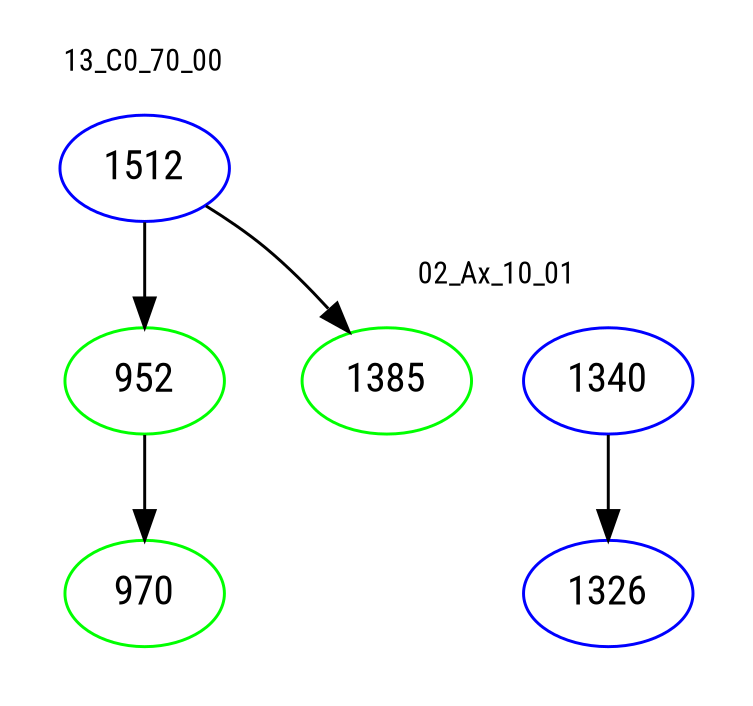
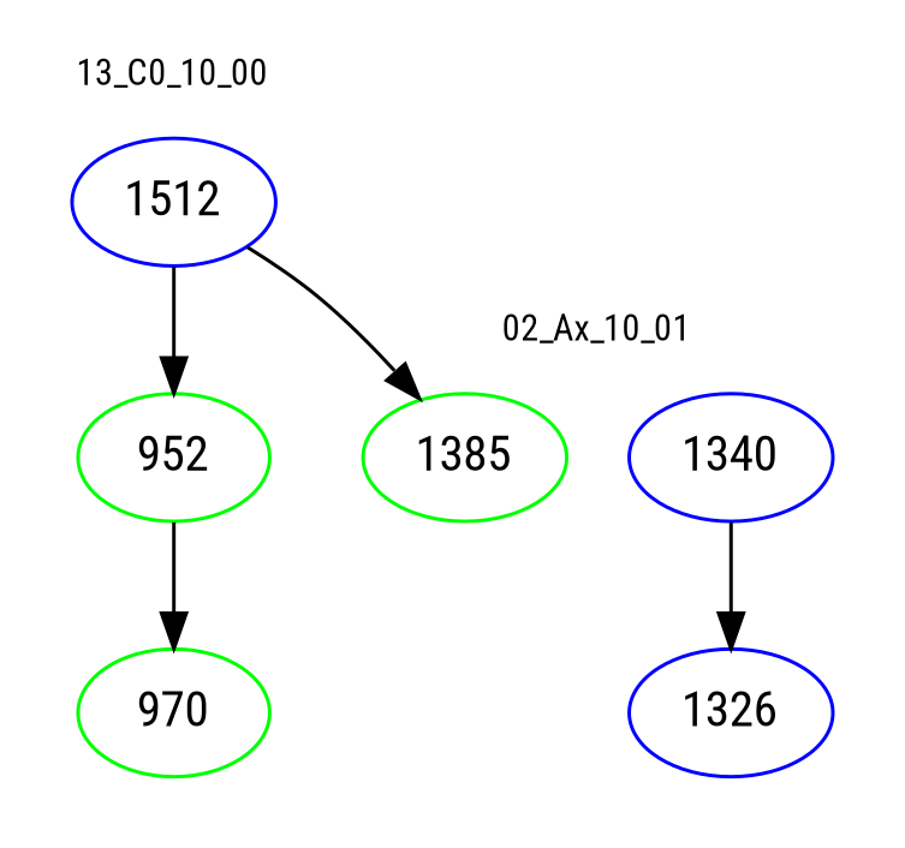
  digraph {
    fontname="Roboto Condensed"
    node [color=blue fontname="Roboto Condensed"]
    edge [color=black fontname="Roboto Condensed"]
    n1 [label=1340]
    n2 [label=1326]
    n3 [color=green label=1385]
    n4 [label=1512]
    n5 [color=green label=952]
    n6 [color=green label=970]
    subgraph cluster_1 {
      color=white
      fontsize=10
      label="02_Ax_10_01"
      n1
      n2
      n3
    }
    subgraph cluster_2 {
      color=white
      fontsize=10
-     label="13_C0_70_00"
+     label="13_C0_10_00"
      n4
      n5
      n6
    }
    n1 -> n2
    n4 -> n3
    n4 -> n5
    n5 -> n6
  }
